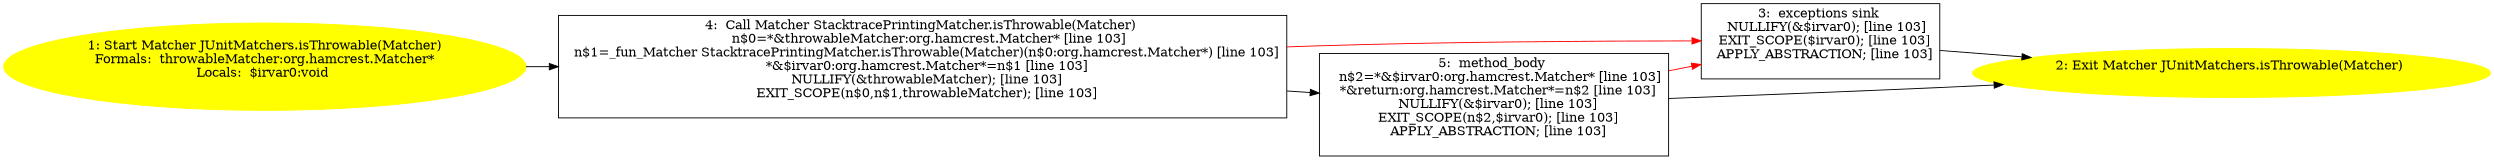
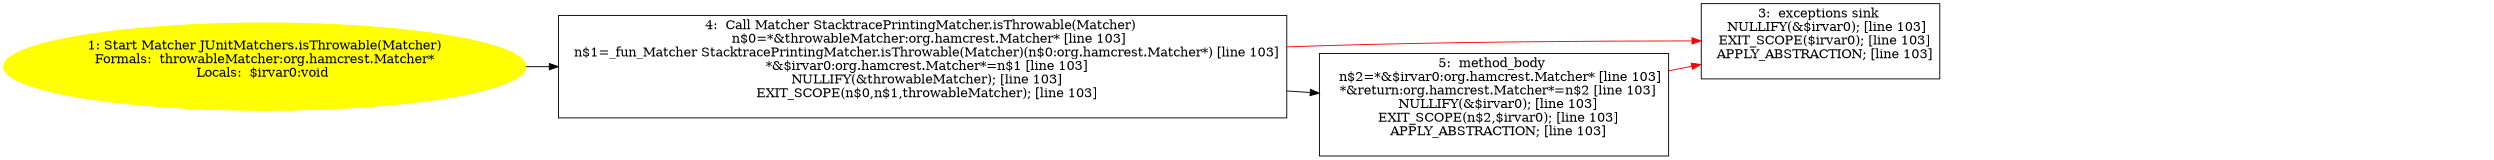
  digraph {
    rankdir=LR
    node [shape=box]
    n1 [color=yellow label="1: Start Matcher JUnitMatchers.isThrowable(Matcher)\nFormals:  throwableMatcher:org.hamcrest.Matcher*\nLocals:  $irvar0:void \n  " style=filled shape=""]
    n2 [label="4:  Call Matcher StacktracePrintingMatcher.isThrowable(Matcher) \n   n$0=*&throwableMatcher:org.hamcrest.Matcher* [line 103]\n  n$1=_fun_Matcher StacktracePrintingMatcher.isThrowable(Matcher)(n$0:org.hamcrest.Matcher*) [line 103]\n  *&$irvar0:org.hamcrest.Matcher*=n$1 [line 103]\n  NULLIFY(&throwableMatcher); [line 103]\n  EXIT_SCOPE(n$0,n$1,throwableMatcher); [line 103]\n "]
    n3 [label="3:  exceptions sink \n   NULLIFY(&$irvar0); [line 103]\n  EXIT_SCOPE($irvar0); [line 103]\n  APPLY_ABSTRACTION; [line 103]\n "]
    n4 [label="5:  method_body \n   n$2=*&$irvar0:org.hamcrest.Matcher* [line 103]\n  *&return:org.hamcrest.Matcher*=n$2 [line 103]\n  NULLIFY(&$irvar0); [line 103]\n  EXIT_SCOPE(n$2,$irvar0); [line 103]\n  APPLY_ABSTRACTION; [line 103]\n "]
-   n5 [color=yellow label="2: Exit Matcher JUnitMatchers.isThrowable(Matcher) \n  " style=filled shape=""]
    n1 -> n2
    n2 -> n3 [color=red]
    n2 -> n4
-   n3 -> n5
    n4 -> n3 [color=red]
-   n4 -> n5
  }
